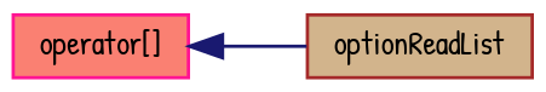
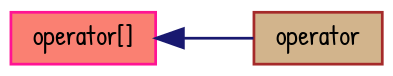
  digraph {
    rankdir=LR
    fontname="Patrick Hand"
    node [fontname="Patrick Hand" fontsize=10 shape=record style=filled]
    n1 [color=deeppink fillcolor=salmon fontcolor=black height=0.2 label="operator[]" width=0.4]
-   n2 [color=brown height=0.2 label=optionReadList width=0.4 fillcolor=tan]
+   n2 [color=brown height=0.2 label=operator width=0.4 fillcolor=tan]
    n1 -> n2 [color=midnightblue dir=back fontname="Patrick Hand" fontsize=10 labelfontname=FreeSans labelfontsize=10 style=solid]
  }
